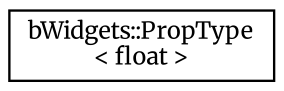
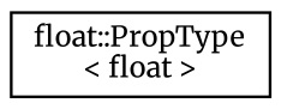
  digraph {
    rankdir=LR
    fontname=Merriweather
-   n1 [color=black fillcolor=white fontname=Merriweather fontsize=10 height=0.2 label="bWidgets::PropType\l\< float \>" shape=record style=filled width=0.4]
+   n1 [color=black fillcolor=white fontname=Merriweather fontsize=10 height=0.2 label="float::PropType\l\< float \>" shape=record style=filled width=0.4]
  }
